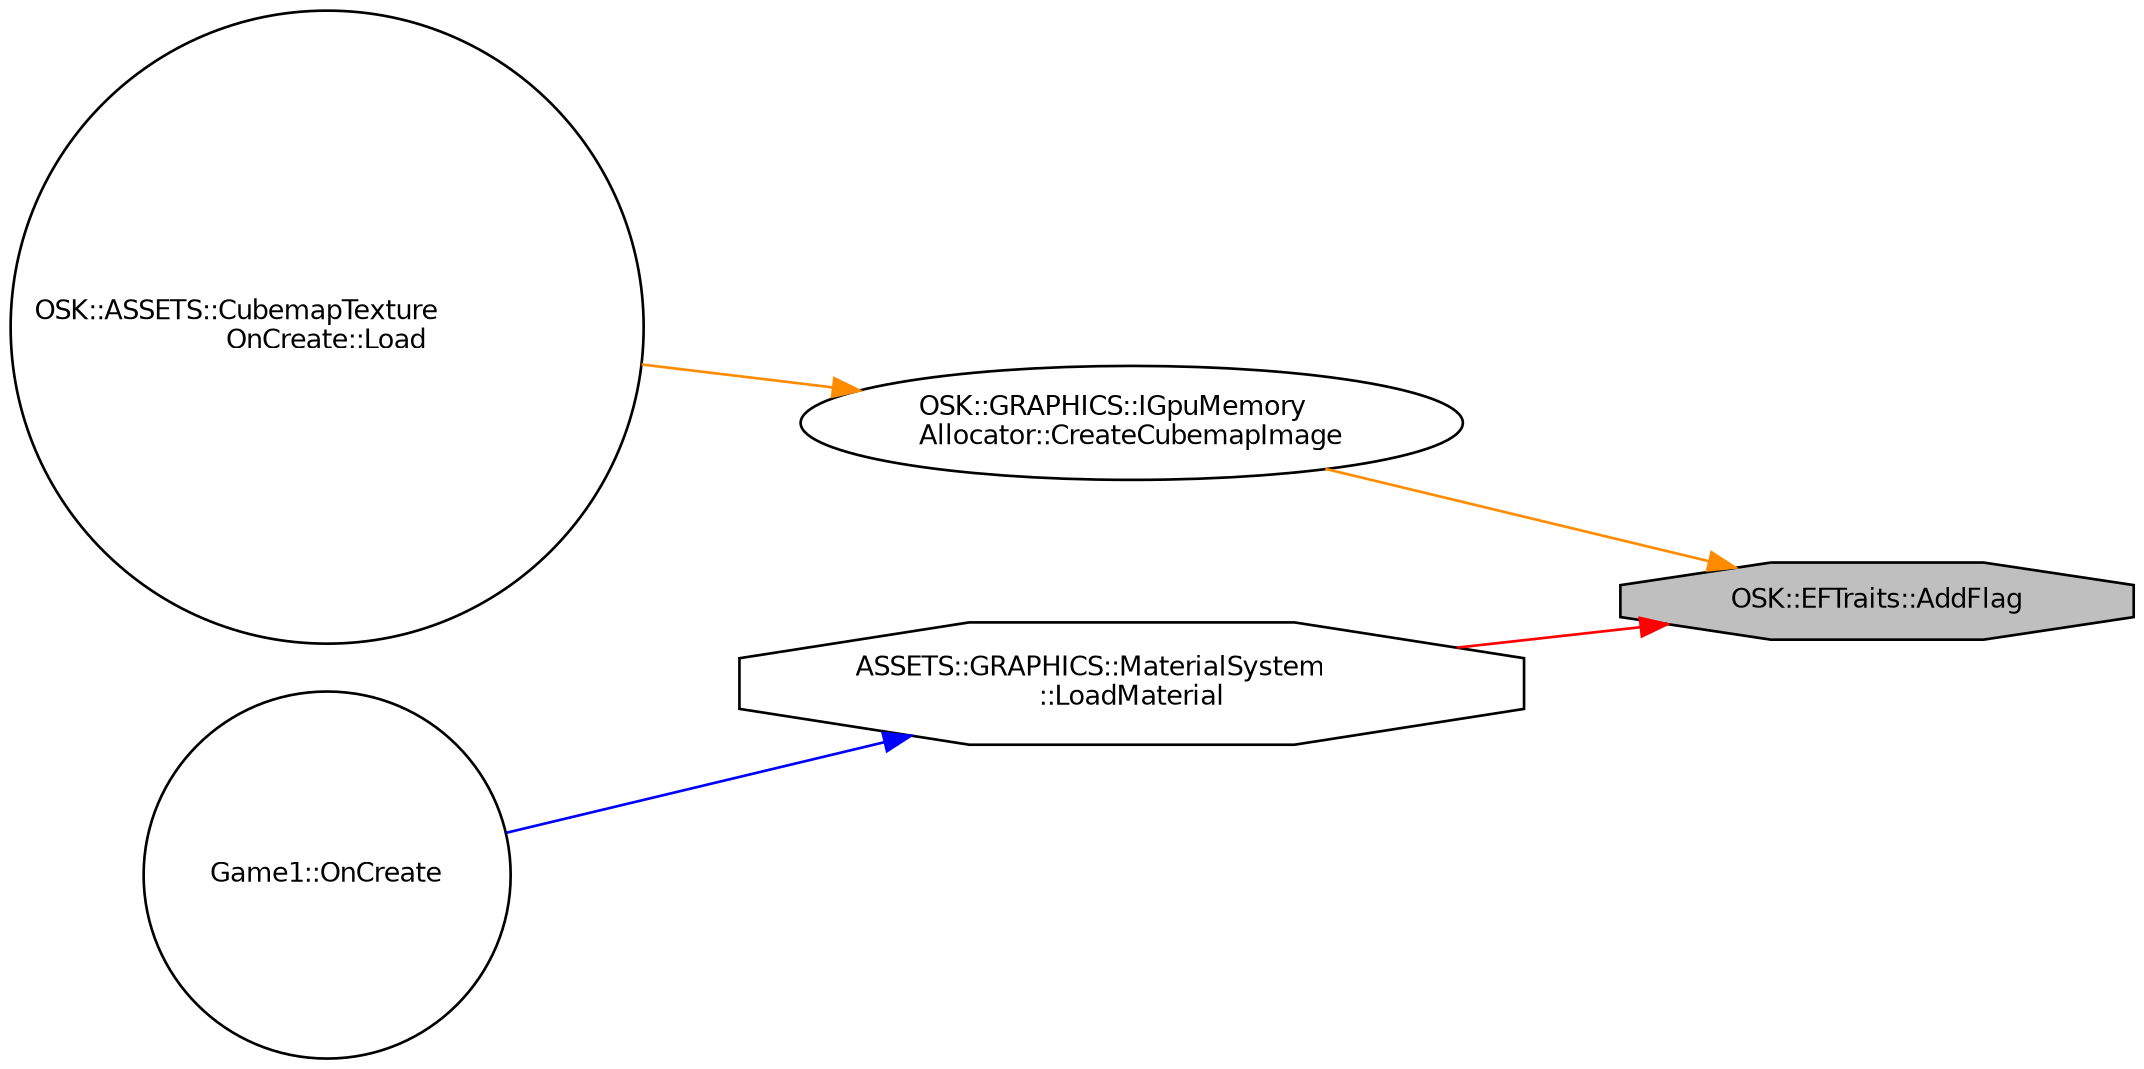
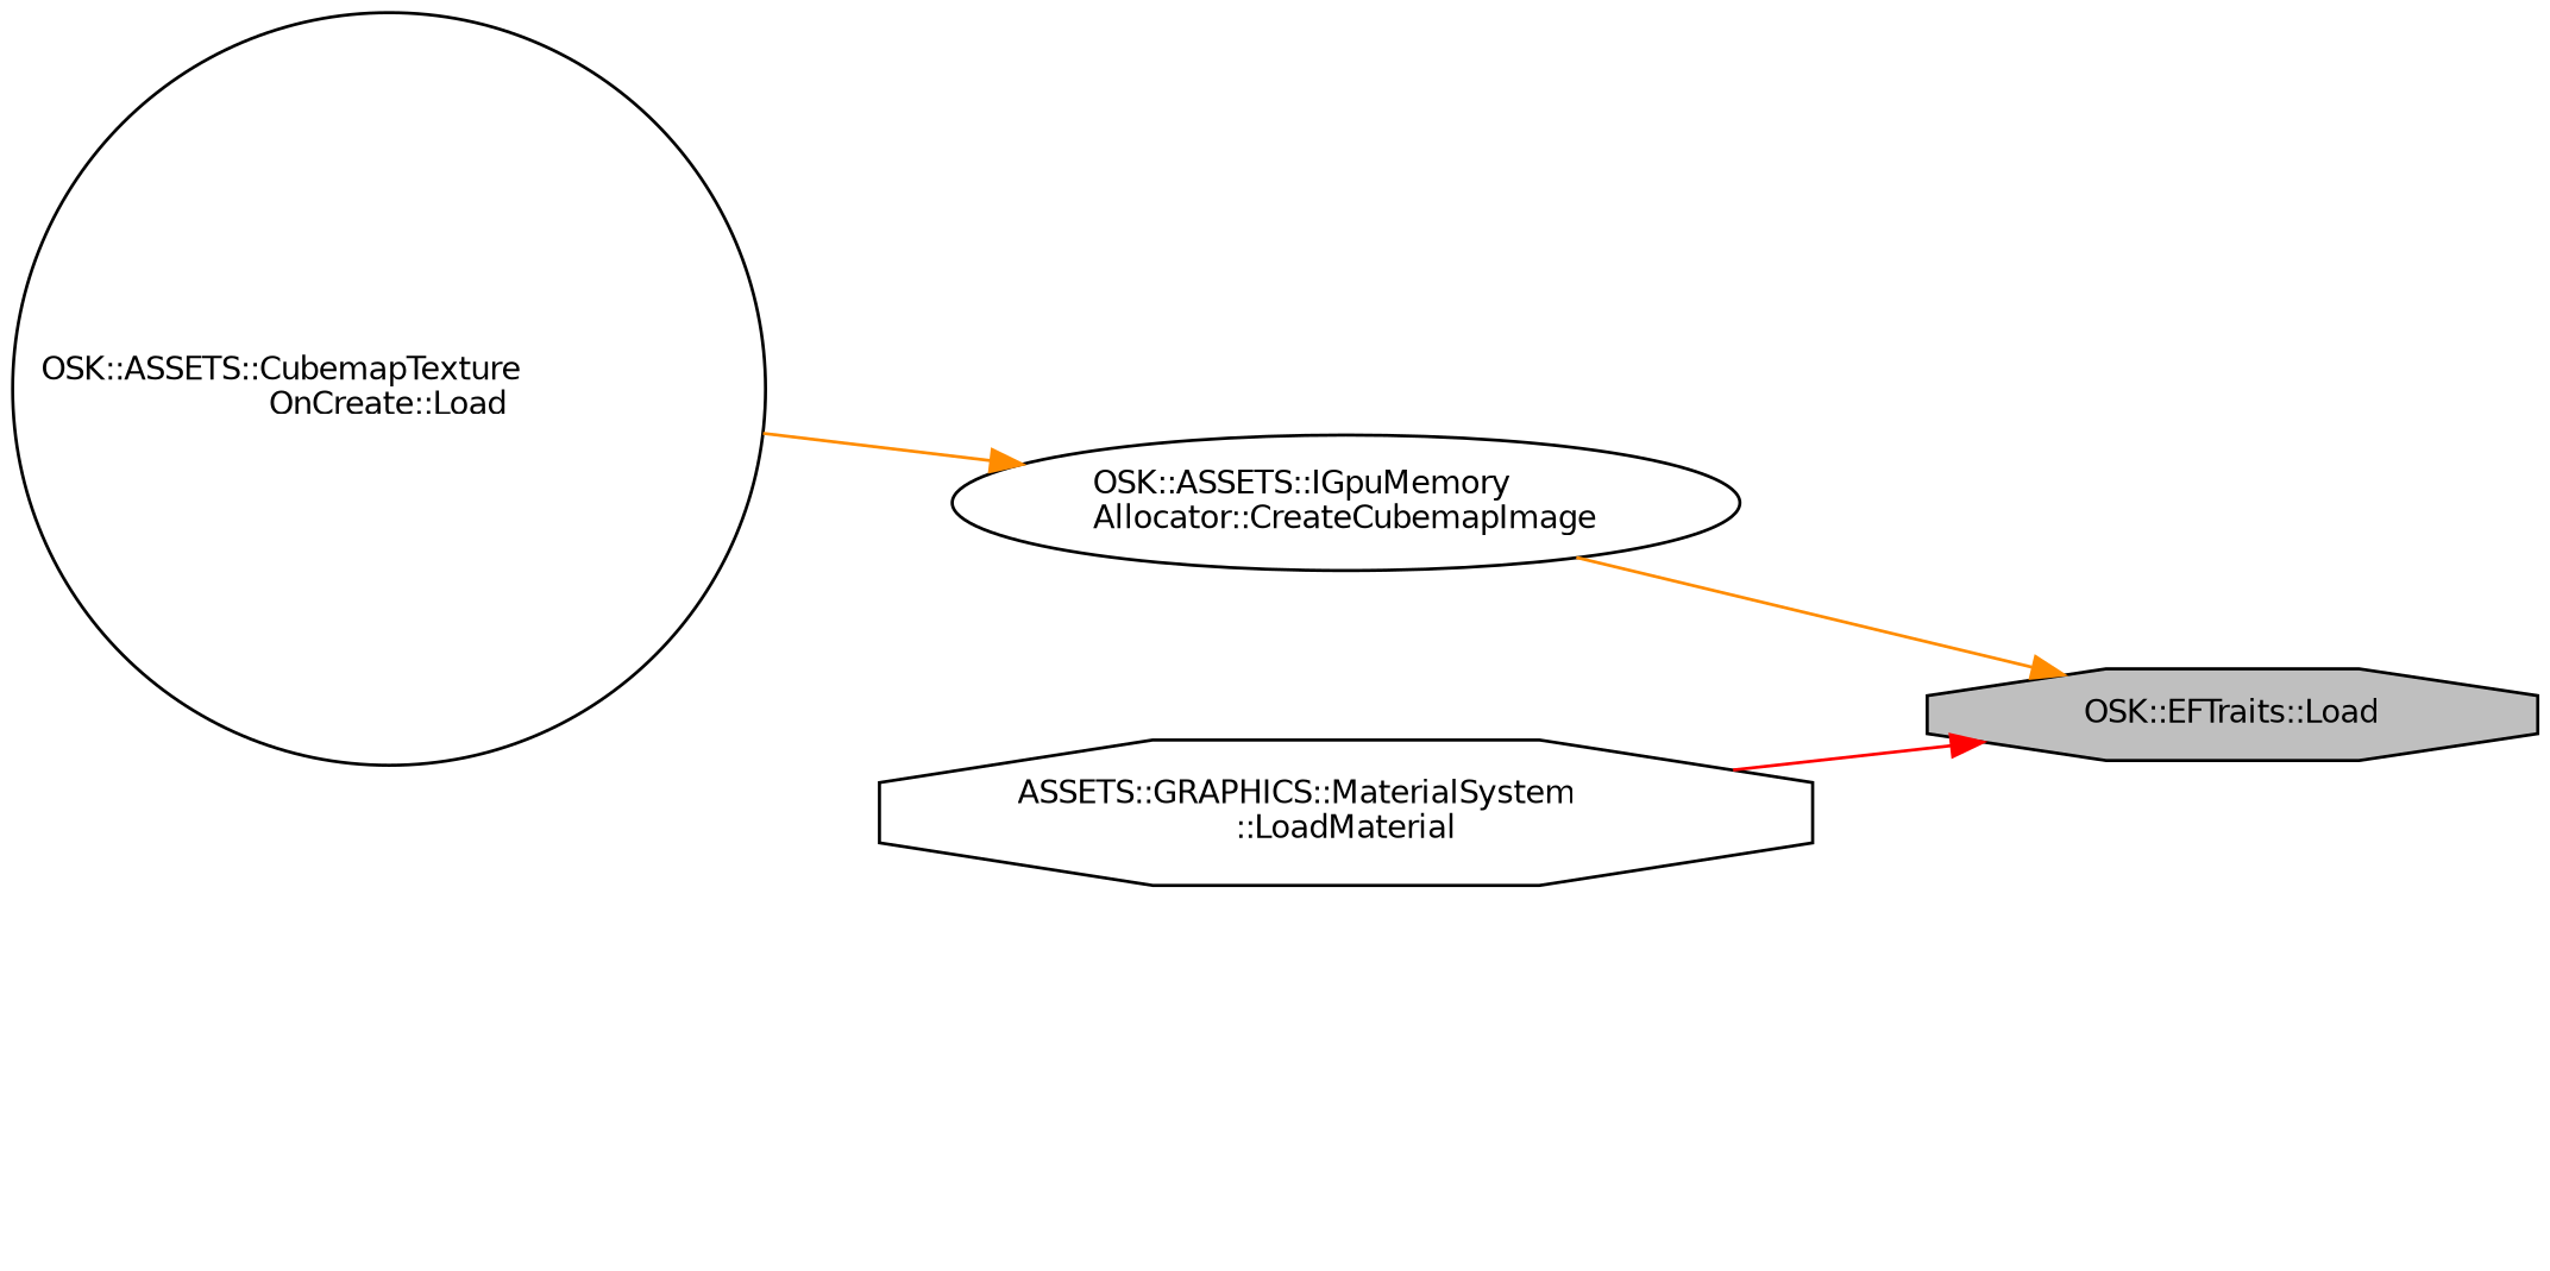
  digraph {
    rankdir=RL
    node [color=black fillcolor=white fontname=Helvetica fontsize=10 shape=octagon style=filled]
    edge [color=darkorange dir=back fontname=Helvetica fontsize=10 labelfontname=Helvetica labelfontsize=10 style=solid]
-   n1 [fillcolor=grey75 fontcolor=black height=0.2 label="OSK::EFTraits::AddFlag" width=0.4]
-   n2 [height=0.2 label="OSK::GRAPHICS::IGpuMemory\lAllocator::CreateCubemapImage" shape=ellipse width=0.4]
+   n1 [fillcolor=grey75 fontcolor=black height=0.2 label="OSK::EFTraits::Load" width=0.4]
+   n2 [height=0.2 label="OSK::ASSETS::IGpuMemory\lAllocator::CreateCubemapImage" shape=ellipse width=0.4]
    n3 [height=0.2 label="ASSETS::GRAPHICS::MaterialSystem\l::LoadMaterial" width=0.4]
    n4 [height=0.2 label="OSK::ASSETS::CubemapTexture\lOnCreate::Load" shape=circle width=0.4]
-   n5 [height=0.2 label="Game1::OnCreate" shape=circle width=0.4]
    n1 -> n2
    n1 -> n3 [color=red]
    n2 -> n4
-   n3 -> n5 [color=blue]
  }
